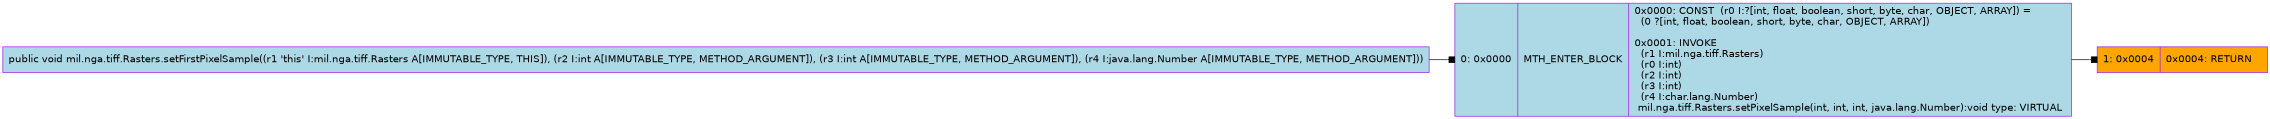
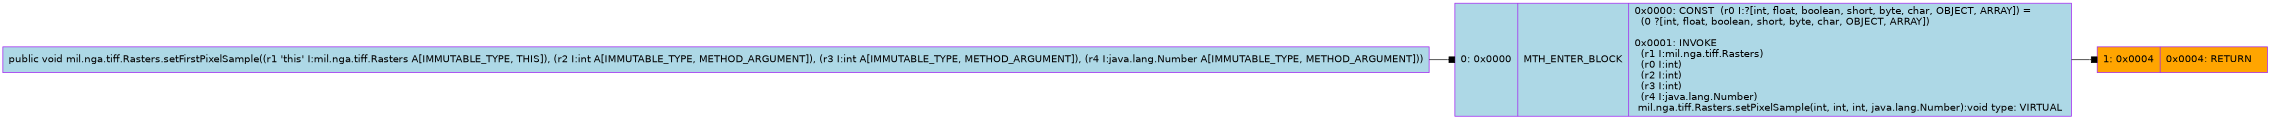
  digraph {
    rankdir=LR
    fontname="DejaVu Sans"
    node [shape=record style=filled fillcolor=lightblue color=purple fontname="DejaVu Sans"]
    edge [arrowhead=box fontname="DejaVu Sans"]
-   n1 [label="{0\:\ 0x0000|MTH_ENTER_BLOCK\l|0x0000: CONST  (r0 I:?[int, float, boolean, short, byte, char, OBJECT, ARRAY]) = \l  (0 ?[int, float, boolean, short, byte, char, OBJECT, ARRAY])\l \l0x0001: INVOKE  \l  (r1 I:mil.nga.tiff.Rasters)\l  (r0 I:int)\l  (r2 I:int)\l  (r3 I:int)\l  (r4 I:char.lang.Number)\l mil.nga.tiff.Rasters.setPixelSample(int, int, int, java.lang.Number):void type: VIRTUAL \l}"]
+   n1 [label="{0\:\ 0x0000|MTH_ENTER_BLOCK\l|0x0000: CONST  (r0 I:?[int, float, boolean, short, byte, char, OBJECT, ARRAY]) = \l  (0 ?[int, float, boolean, short, byte, char, OBJECT, ARRAY])\l \l0x0001: INVOKE  \l  (r1 I:mil.nga.tiff.Rasters)\l  (r0 I:int)\l  (r2 I:int)\l  (r3 I:int)\l  (r4 I:java.lang.Number)\l mil.nga.tiff.Rasters.setPixelSample(int, int, int, java.lang.Number):void type: VIRTUAL \l}"]
    n2 [label="{1\:\ 0x0004|0x0004: RETURN   \l}" fillcolor=orange]
    n3 [label="{public void mil.nga.tiff.Rasters.setFirstPixelSample((r1 'this' I:mil.nga.tiff.Rasters A[IMMUTABLE_TYPE, THIS]), (r2 I:int A[IMMUTABLE_TYPE, METHOD_ARGUMENT]), (r3 I:int A[IMMUTABLE_TYPE, METHOD_ARGUMENT]), (r4 I:java.lang.Number A[IMMUTABLE_TYPE, METHOD_ARGUMENT])) }"]
    n1 -> n2
    n3 -> n1
  }
